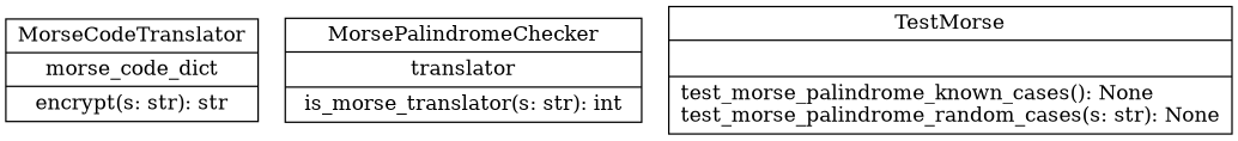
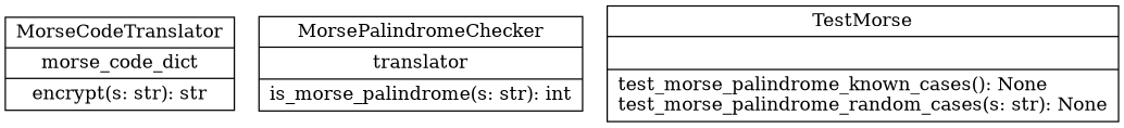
  digraph {
    rankdir=BT
    node [color=black fontcolor=black shape=record style=solid]
    n1 [label=<{MorseCodeTranslator|morse_code_dict<br ALIGN="LEFT"/>|encrypt(s: str): str<br ALIGN="LEFT"/>}>]
-   n2 [label=<{MorsePalindromeChecker|translator<br ALIGN="LEFT"/>|is_morse_translator(s: str): int<br ALIGN="LEFT"/>}>]
+   n2 [label=<{MorsePalindromeChecker|translator<br ALIGN="LEFT"/>|is_morse_palindrome(s: str): int<br ALIGN="LEFT"/>}>]
    n3 [label=<{TestMorse|<br ALIGN="LEFT"/>|test_morse_palindrome_known_cases(): None<br ALIGN="LEFT"/>test_morse_palindrome_random_cases(s: str): None<br ALIGN="LEFT"/>}>]
  }
